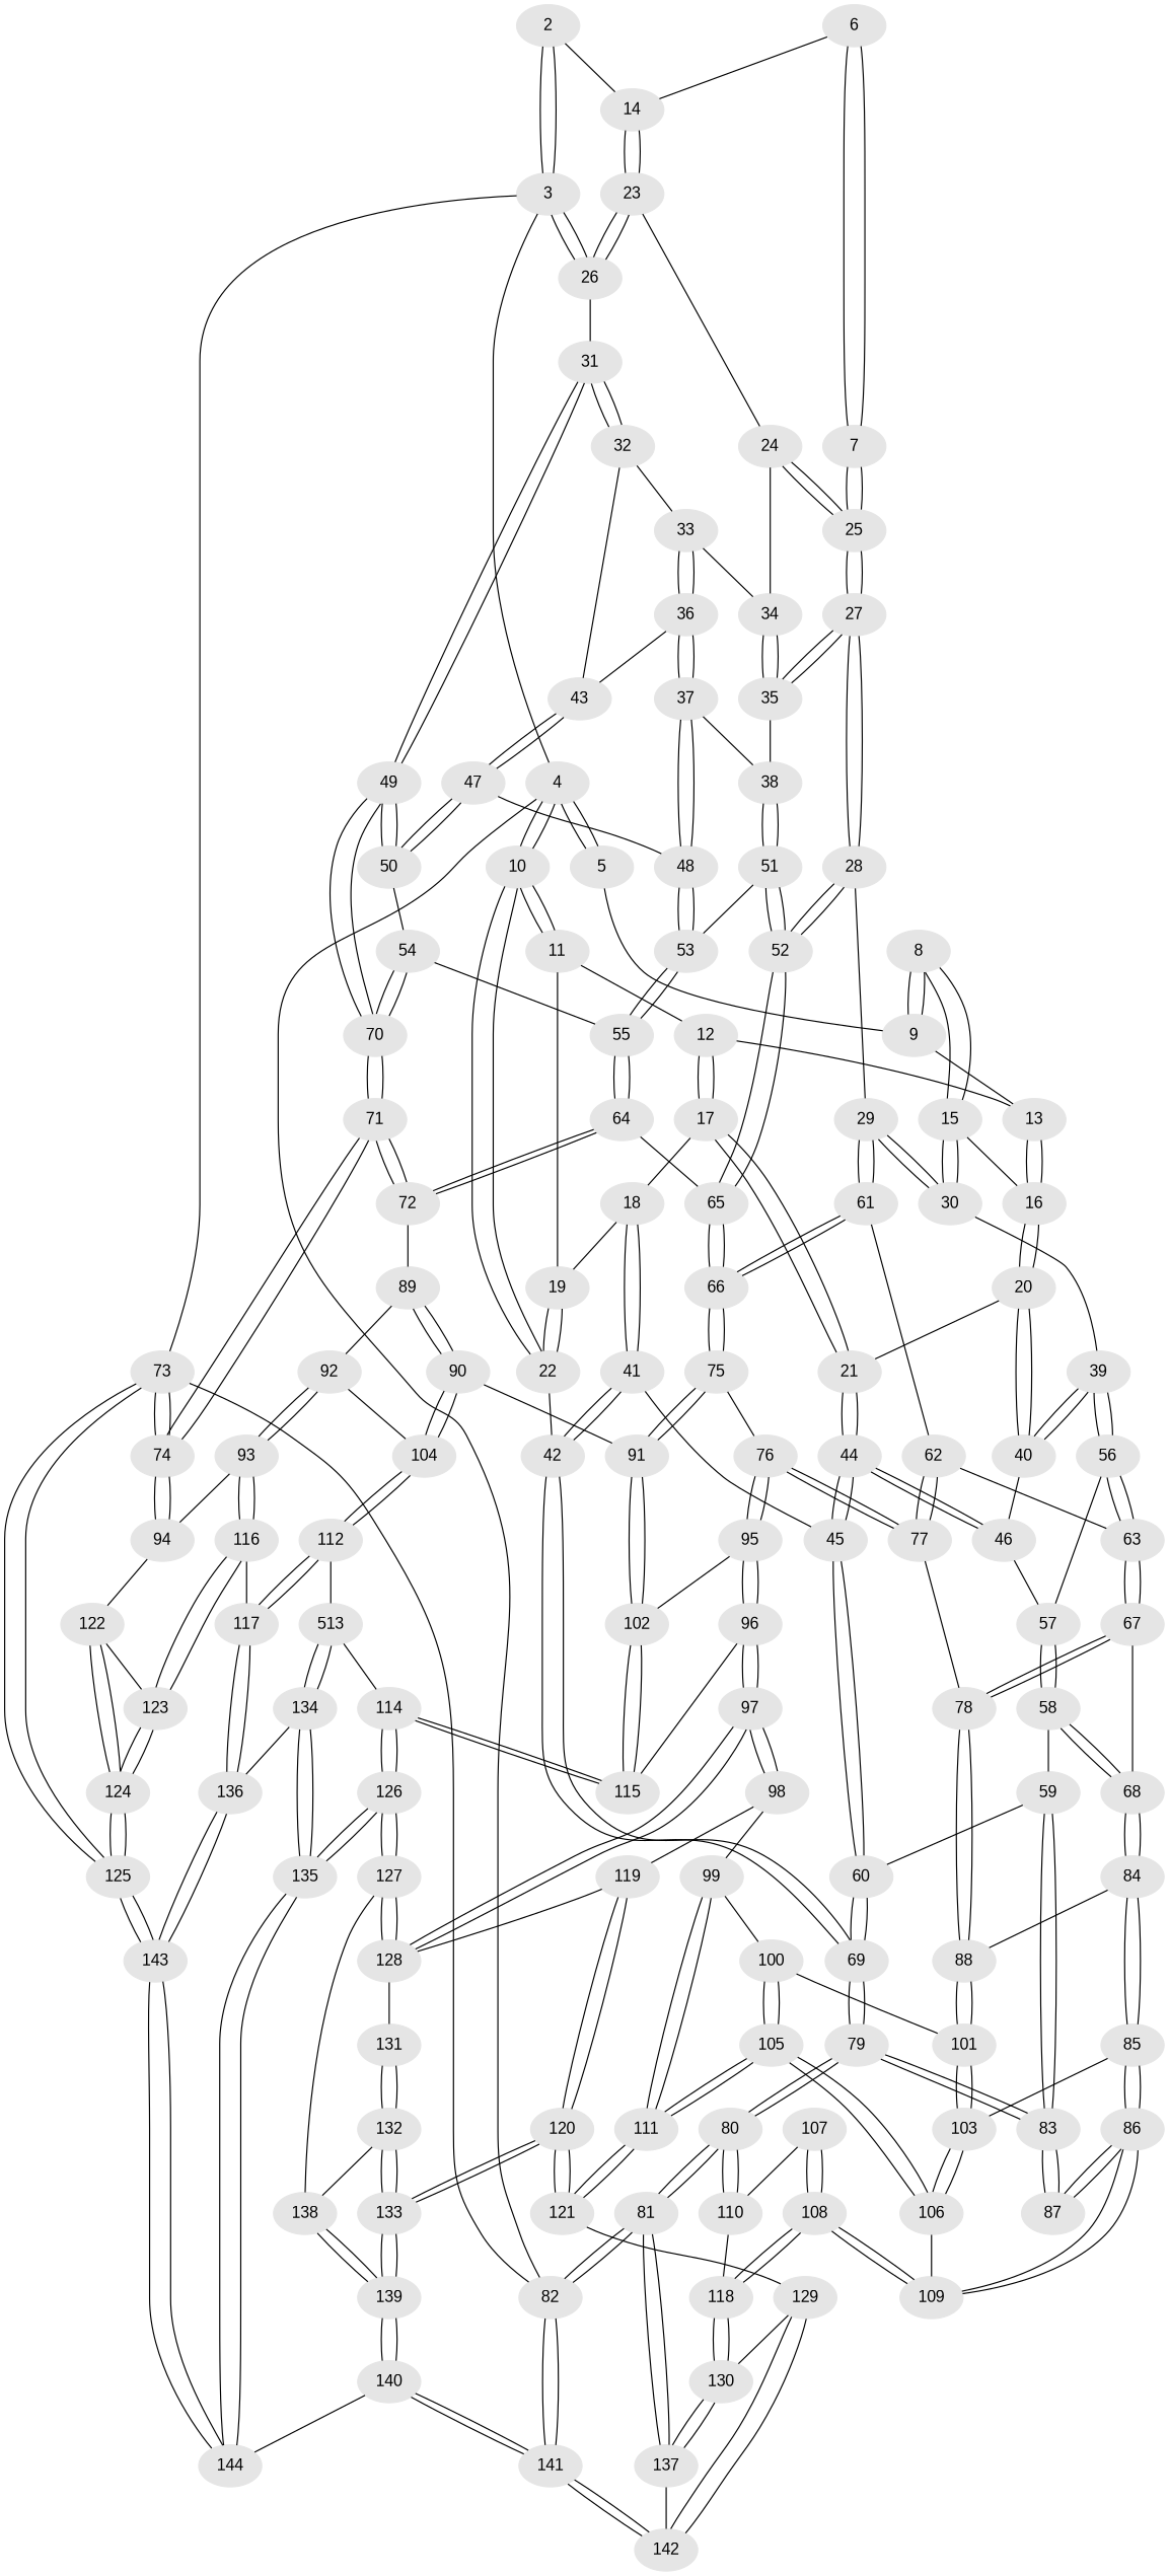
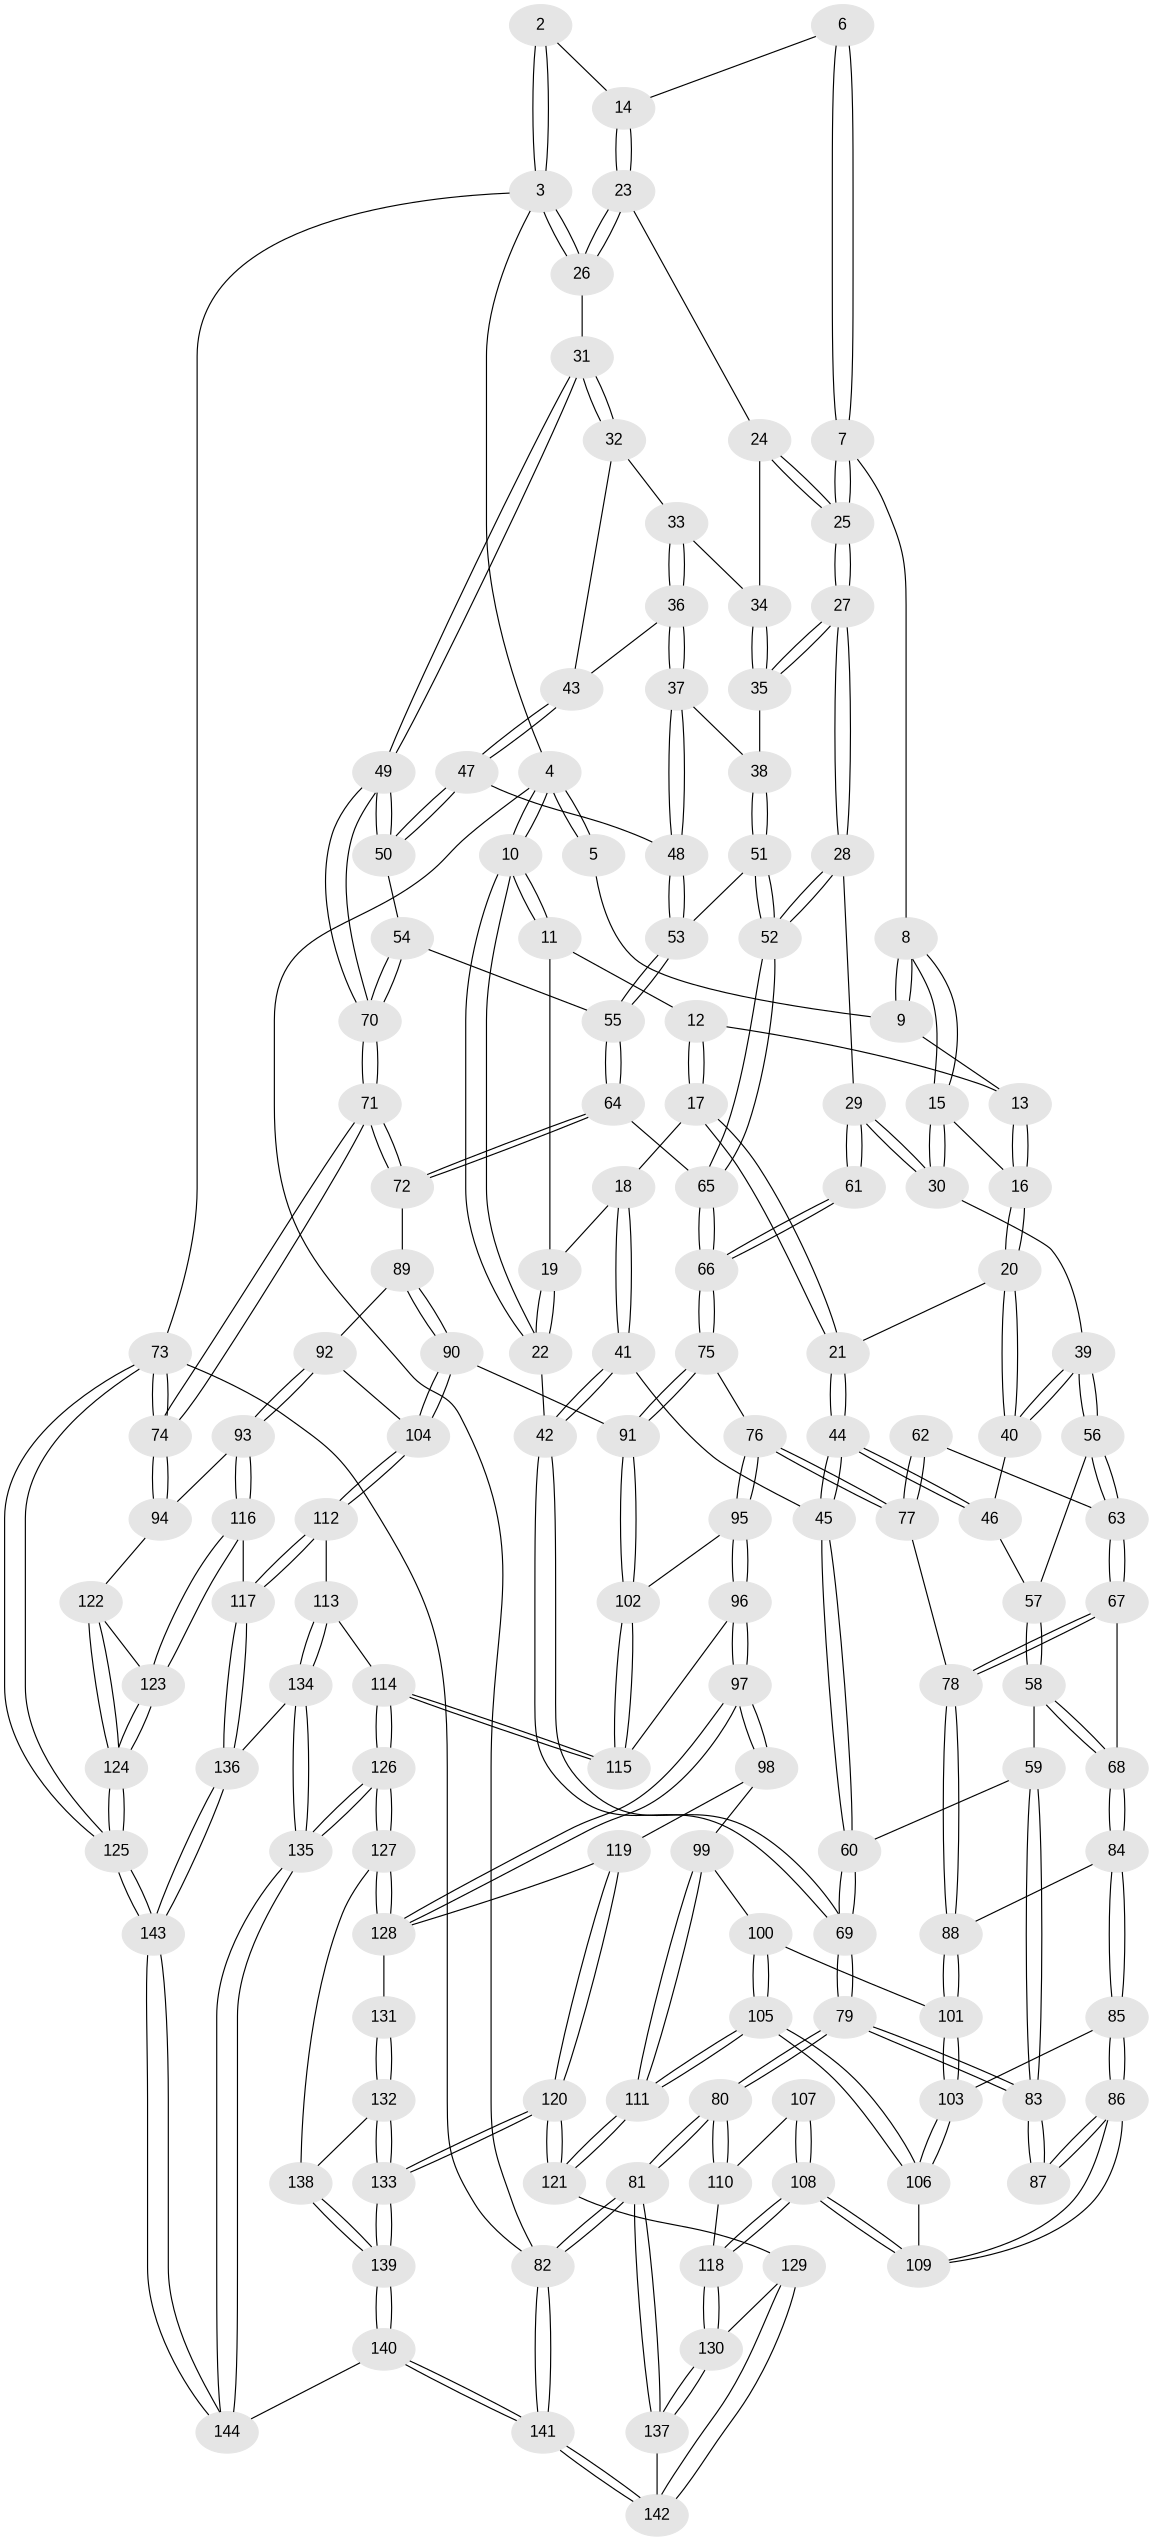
  graph {
    fontname="Liberation Sans"
    node [color=gray90 fontname="Liberation Sans" style=filled]
    edge [fontname="Liberation Sans"]
    2
    3
    14
    6
    7
    4
    26
    73
    23
    5
    10
    82
    31
    74
    125
    9
    11
    22
    141
    13
    8
    25
    15
    27
    16
    30
    12
    19
    42
    17
    18
    21
    20
    24
    39
    40
    41
    44
    45
    46
    69
    34
    35
    28
    32
    49
    29
    52
    38
    61
    65
    62
    66
    56
    33
    43
    50
    70
    36
    47
    37
    51
    48
    53
    57
    63
    60
    79
    58
    54
    55
    71
    64
    72
    67
    59
    68
    83
    84
    87
    77
    75
    78
    89
    76
    91
    88
    85
    80
    94
    90
    92
    143
    122
    95
    102
    96
    101
    81
    110
    137
    118
    142
    86
    103
    109
    106
    104
    93
    112
    115
    116
    117
    123
    124
    97
    98
    128
    99
    119
    131
    100
    111
    120
    105
    121
-   113 [label=513]
+   113
    107
    108
    130
    129
    114
    134
    136
    126
    135
    127
    133
    132
    139
    144
    138
    140
    2 -- 3
    2 -- 3
    2 -- 14
    3 -- 4
    3 -- 26
    3 -- 26
    3 -- 73
    14 -- 23
    14 -- 23
    6 -- 14
    6 -- 7
    6 -- 7
+   7 -- 8
    7 -- 25
    7 -- 25
    4 -- 5
    4 -- 5
    4 -- 10
    4 -- 10
    4 -- 82
    26 -- 31
    73 -- 82
    73 -- 74
    73 -- 74
    73 -- 125
    73 -- 125
    23 -- 26
    23 -- 26
    23 -- 24
    5 -- 9
    10 -- 11
    10 -- 11
    10 -- 22
    10 -- 22
    82 -- 141
    82 -- 141
    31 -- 32
    31 -- 32
    31 -- 49
    31 -- 49
    74 -- 94
    74 -- 94
    125 -- 143
    125 -- 143
    9 -- 13
    11 -- 12
    11 -- 19
    22 -- 42
    141 -- 142
    141 -- 142
    13 -- 16
    13 -- 16
    8 -- 9
    8 -- 9
    8 -- 15
    8 -- 15
    25 -- 27
    25 -- 27
    15 -- 16
    15 -- 30
    15 -- 30
    27 -- 35
    27 -- 35
    27 -- 28
    27 -- 28
    16 -- 20
    16 -- 20
    30 -- 39
    12 -- 13
    12 -- 17
    12 -- 17
    19 -- 22
    19 -- 22
    42 -- 69
    42 -- 69
    17 -- 18
    17 -- 21
    17 -- 21
    18 -- 19
    18 -- 41
    18 -- 41
    21 -- 44
    21 -- 44
    20 -- 21
    20 -- 40
    20 -- 40
    24 -- 25
    24 -- 25
    24 -- 34
    39 -- 40
    39 -- 40
    39 -- 56
    39 -- 56
    40 -- 46
    41 -- 42
    41 -- 42
    41 -- 45
    44 -- 45
    44 -- 45
    44 -- 46
    44 -- 46
    45 -- 60
    45 -- 60
    46 -- 57
    69 -- 79
    69 -- 79
    34 -- 35
    34 -- 35
    35 -- 38
    28 -- 29
    28 -- 52
    28 -- 52
    32 -- 33
    32 -- 43
    49 -- 50
    49 -- 50
    49 -- 70
    49 -- 70
    29 -- 30
    29 -- 30
    29 -- 61
    29 -- 61
    52 -- 65
    52 -- 65
    38 -- 51
    38 -- 51
-   61 -- 62
    61 -- 66
    61 -- 66
    65 -- 66
    65 -- 66
    62 -- 63
    62 -- 77
    62 -- 77
    66 -- 75
    66 -- 75
    56 -- 57
    56 -- 63
    56 -- 63
    33 -- 34
    33 -- 36
    33 -- 36
    43 -- 47
    43 -- 47
    50 -- 54
    70 -- 71
    70 -- 71
    36 -- 43
    36 -- 37
    36 -- 37
    47 -- 50
    47 -- 50
    47 -- 48
    37 -- 38
    37 -- 48
    37 -- 48
    51 -- 52
    51 -- 52
    51 -- 53
    48 -- 53
    48 -- 53
    53 -- 55
    53 -- 55
    57 -- 58
    57 -- 58
    63 -- 67
    63 -- 67
    60 -- 69
    60 -- 69
    79 -- 83
    79 -- 83
    79 -- 80
    79 -- 80
    58 -- 59
    58 -- 68
    58 -- 68
    54 -- 70
    54 -- 70
    54 -- 55
    55 -- 64
    55 -- 64
    71 -- 74
    71 -- 74
    71 -- 72
    71 -- 72
    64 -- 65
    64 -- 72
    64 -- 72
    72 -- 89
    67 -- 68
    67 -- 78
    67 -- 78
    59 -- 60
    59 -- 83
    59 -- 83
    68 -- 84
    68 -- 84
    83 -- 87
    83 -- 87
    84 -- 88
    84 -- 85
    84 -- 85
    77 -- 78
    75 -- 76
    75 -- 91
    75 -- 91
    78 -- 88
    78 -- 88
    89 -- 90
    89 -- 90
    89 -- 92
    76 -- 77
    76 -- 77
    76 -- 95
    76 -- 95
    91 -- 102
    91 -- 102
    88 -- 101
    88 -- 101
    85 -- 86
    85 -- 86
    85 -- 103
    80 -- 81
    80 -- 81
    80 -- 110
    80 -- 110
    94 -- 122
    90 -- 91
    90 -- 104
    90 -- 104
    92 -- 104
    92 -- 93
    92 -- 93
    143 -- 144
    143 -- 144
    122 -- 123
    122 -- 124
    122 -- 124
    95 -- 102
    95 -- 96
    95 -- 96
    102 -- 115
    102 -- 115
    96 -- 115
    96 -- 97
    96 -- 97
    101 -- 103
    101 -- 103
    81 -- 82
    81 -- 82
    81 -- 137
    81 -- 137
    110 -- 118
    137 -- 142
    118 -- 130
    118 -- 130
    86 -- 87
    86 -- 87
    86 -- 109
    86 -- 109
    103 -- 106
    103 -- 106
    106 -- 109
    104 -- 112
    104 -- 112
    93 -- 94
    93 -- 116
    93 -- 116
    112 -- 117
    112 -- 117
    112 -- 113
    116 -- 117
    116 -- 123
    116 -- 123
    117 -- 136
    117 -- 136
    123 -- 124
    123 -- 124
    124 -- 125
    124 -- 125
    97 -- 98
    97 -- 98
    97 -- 128
    97 -- 128
    98 -- 99
    98 -- 119
    128 -- 131
    99 -- 100
    99 -- 111
    99 -- 111
    119 -- 128
    119 -- 120
    119 -- 120
    131 -- 132
    131 -- 132
    100 -- 101
    100 -- 105
    100 -- 105
    111 -- 121
    111 -- 121
    120 -- 121
    120 -- 121
    120 -- 133
    120 -- 133
    105 -- 106
    105 -- 106
    105 -- 111
    105 -- 111
    121 -- 129
    113 -- 114
    113 -- 134
    113 -- 134
    107 -- 110
    107 -- 108
    107 -- 108
    108 -- 118
    108 -- 118
    108 -- 109
    108 -- 109
    130 -- 137
    130 -- 137
    129 -- 142
    129 -- 142
    129 -- 130
    114 -- 115
    114 -- 115
    114 -- 126
    114 -- 126
    134 -- 136
    134 -- 135
    134 -- 135
    136 -- 143
    136 -- 143
    126 -- 135
    126 -- 135
    126 -- 127
    126 -- 127
    135 -- 144
    135 -- 144
    127 -- 128
    127 -- 128
    127 -- 138
    133 -- 139
    133 -- 139
    132 -- 133
    132 -- 133
    132 -- 138
    139 -- 140
    139 -- 140
    138 -- 139
    138 -- 139
    140 -- 141
    140 -- 141
    140 -- 144
  }
